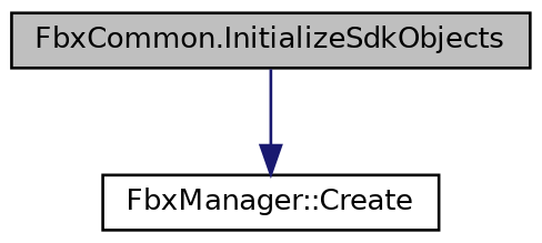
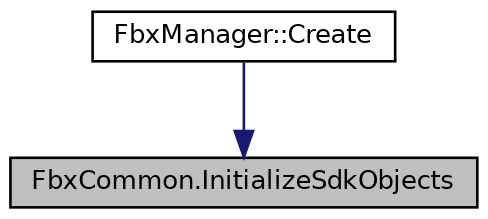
  digraph {
    rankdir=TB
    node [color=black fontname=Helvetica fontsize=10 shape=record style=filled]
    n1 [fillcolor=grey75 fontcolor=black height=0.2 label="FbxCommon.InitializeSdkObjects" width=0.4]
    n2 [fillcolor=white height=0.2 label="FbxManager::Create" width=0.4]
-   n1 -> n2 [color=midnightblue fontname=Helvetica fontsize=10 labelfontname=Helvetica labelfontsize=10 style=solid]
+   n2 -> n1 [color=midnightblue fontname=Helvetica fontsize=10 labelfontname=Helvetica labelfontsize=10 style=solid]
  }
